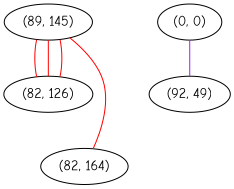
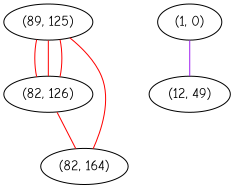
  graph {
    fontname="Comic Neue"
    node [fontname="Comic Neue"]
    edge [color=red fontname="Comic Neue" weight=1]
    n1 [label="(82, 126)"]
-   "(89, 125)" [label="(89, 145)"]
+   "(89, 125)"
    "(82, 164)"
-   "(0, 0)"
-   "(92, 49)"
+   "(0, 0)" [label="(1, 0)"]
+   "(92, 49)" [label="(12, 49)"]
+   n1 -- "(82, 164)"
    "(89, 125)" -- n1
    "(89, 125)" -- n1
    "(89, 125)" -- n1
    "(89, 125)" -- "(82, 164)"
    "(0, 0)" -- "(92, 49)" [color=purple weight=4]
  }
